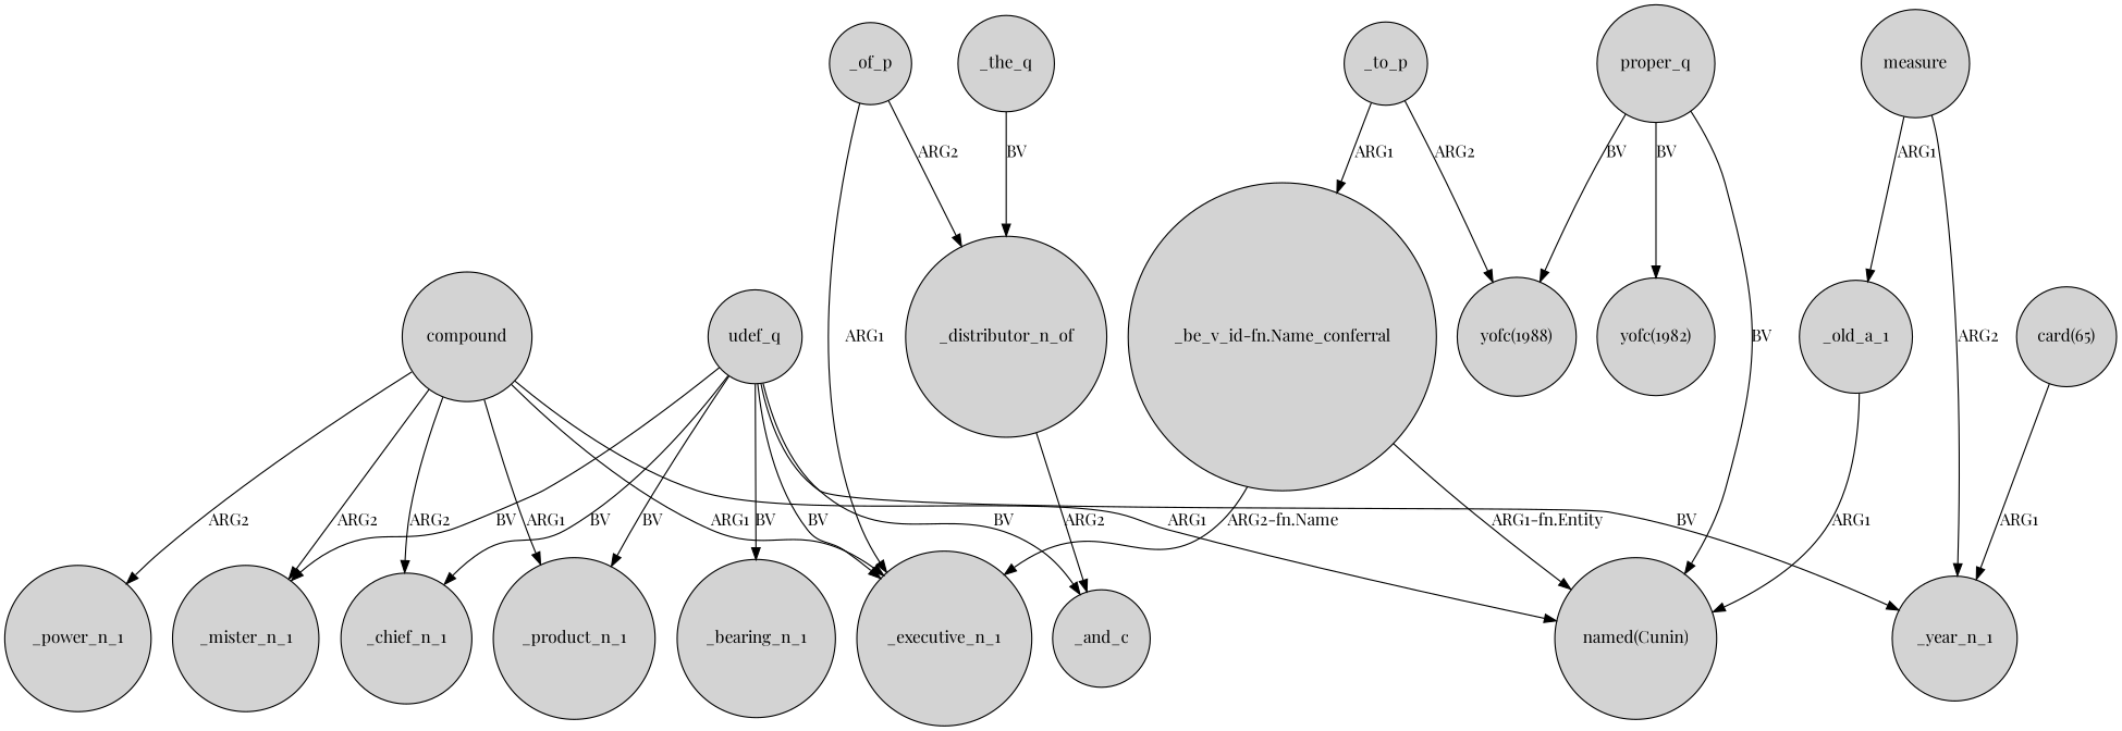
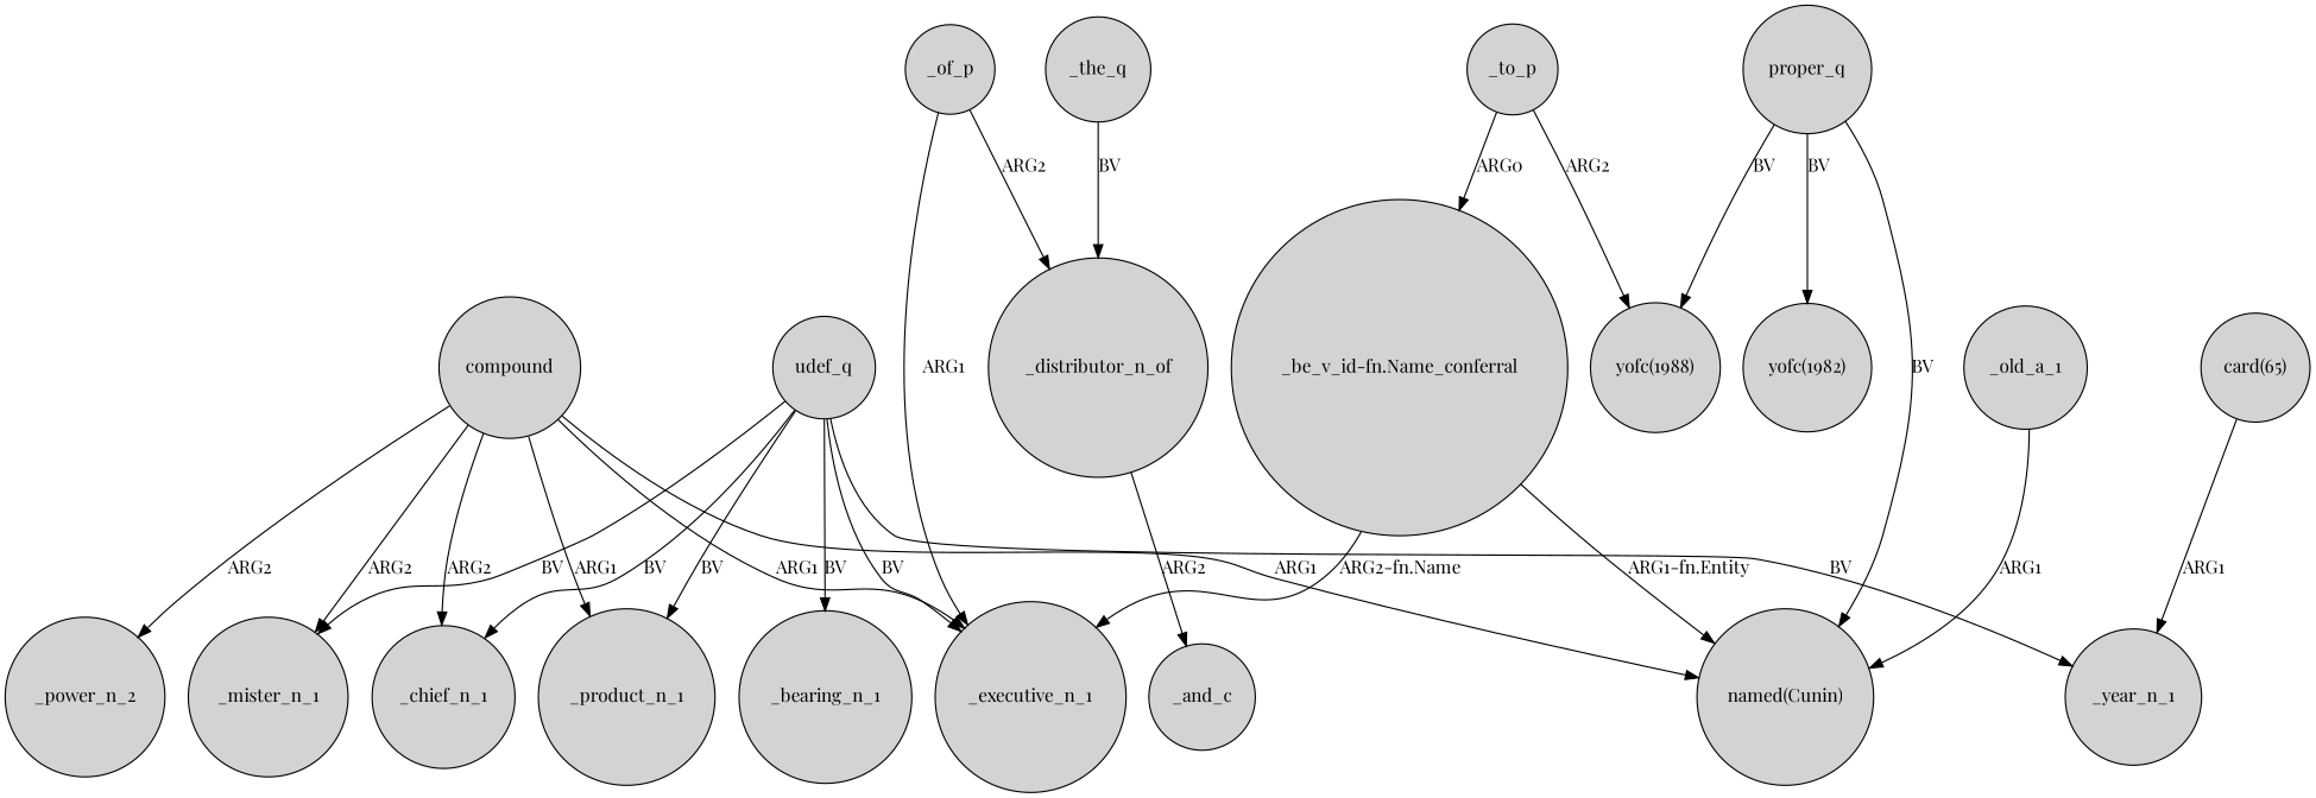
  digraph {
    fontname="Playfair Display"
    node [fontname="Playfair Display" shape=circle style=filled]
    edge [fontname="Playfair Display"]
    compound
    _mister_n_1
    _executive_n_1
    _chief_n_1
    "named(Cunin)"
    _product_n_1
-   _power_n_1
+   _power_n_1 [label=_power_n_2]
    _of_p
    _distributor_n_of
    _and_c
    proper_q
    "yofc(1982)"
    "yofc(1988)"
    "_be_v_id-fn.Name_conferral"
    udef_q
    _bearing_n_1
    _year_n_1
    _old_a_1
    "card(65)"
-   measure
    _to_p
    _the_q
    compound -> _mister_n_1 [label=ARG2]
    compound -> _executive_n_1 [label=ARG1]
    compound -> _chief_n_1 [label=ARG2]
    compound -> "named(Cunin)" [label=ARG1]
    compound -> _product_n_1 [label=ARG1]
    compound -> _power_n_1 [label=ARG2]
    _of_p -> _executive_n_1 [label=ARG1]
    _of_p -> _distributor_n_of [label=ARG2]
    _distributor_n_of -> _and_c [label=ARG2]
    proper_q -> "named(Cunin)" [label=BV]
    proper_q -> "yofc(1982)" [label=BV]
    proper_q -> "yofc(1988)" [label=BV]
    "_be_v_id-fn.Name_conferral" -> _executive_n_1 [label="ARG2-fn.Name"]
    "_be_v_id-fn.Name_conferral" -> "named(Cunin)" [label="ARG1-fn.Entity"]
    udef_q -> _mister_n_1 [label=BV]
    udef_q -> _executive_n_1 [label=BV]
    udef_q -> _chief_n_1 [label=BV]
    udef_q -> _product_n_1 [label=BV]
-   udef_q -> _and_c [label=BV]
    udef_q -> _bearing_n_1 [label=BV]
    udef_q -> _year_n_1 [label=BV]
    _old_a_1 -> "named(Cunin)" [label=ARG1]
    "card(65)" -> _year_n_1 [label=ARG1]
-   measure -> _year_n_1 [label=ARG2]
-   measure -> _old_a_1 [label=ARG1]
    _to_p -> "yofc(1988)" [label=ARG2]
-   _to_p -> "_be_v_id-fn.Name_conferral" [label=ARG1]
+   _to_p -> "_be_v_id-fn.Name_conferral" [label=ARG0]
    _the_q -> _distributor_n_of [label=BV]
  }
